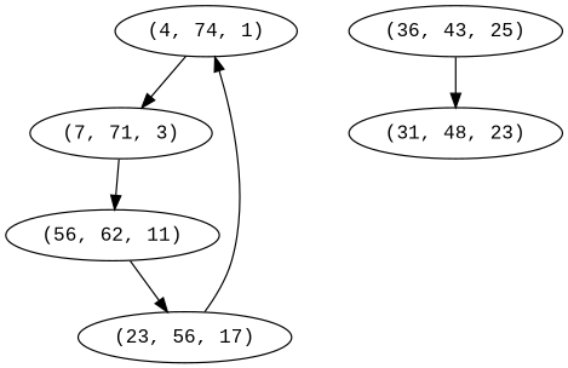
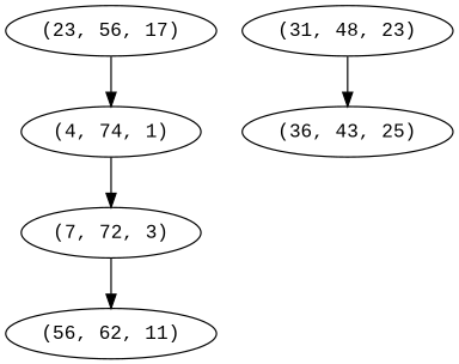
  digraph {
    fontname="Liberation Mono"
    node [fontname="Liberation Mono"]
    edge [fontname="Liberation Mono"]
    "(4, 74, 1)"
-   "(7, 71, 3)"
+   "(7, 71, 3)" [label="(7, 72, 3)"]
    n3 [label="(56, 62, 11)"]
    "(23, 56, 17)"
    "(31, 48, 23)"
    "(36, 43, 25)"
    "(4, 74, 1)" -> "(7, 71, 3)"
    "(7, 71, 3)" -> n3
-   n3 -> "(23, 56, 17)"
    "(23, 56, 17)" -> "(4, 74, 1)"
-   "(36, 43, 25)" -> "(31, 48, 23)"
+   "(31, 48, 23)" -> "(36, 43, 25)"
  }
